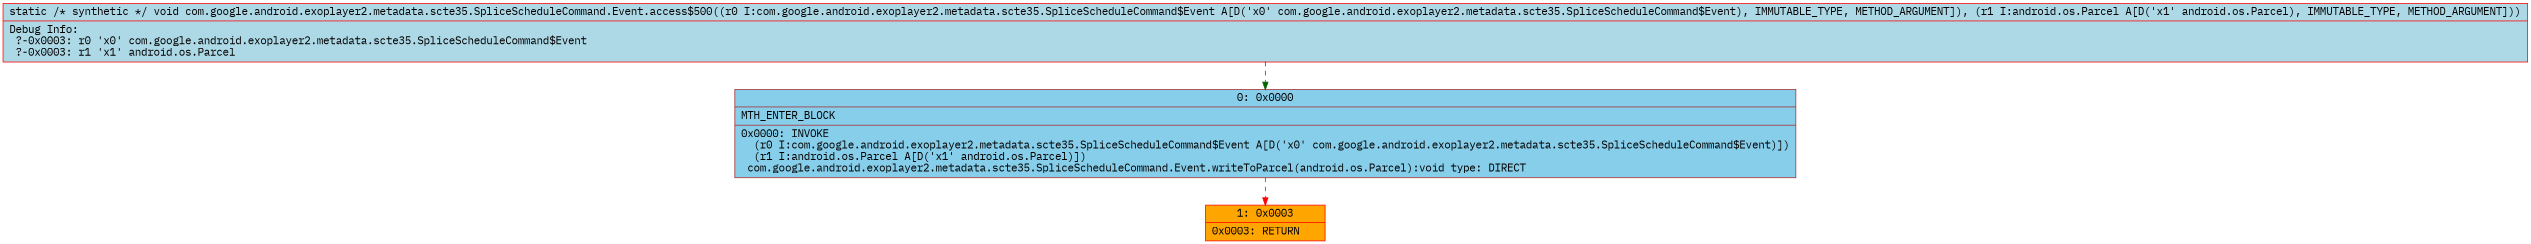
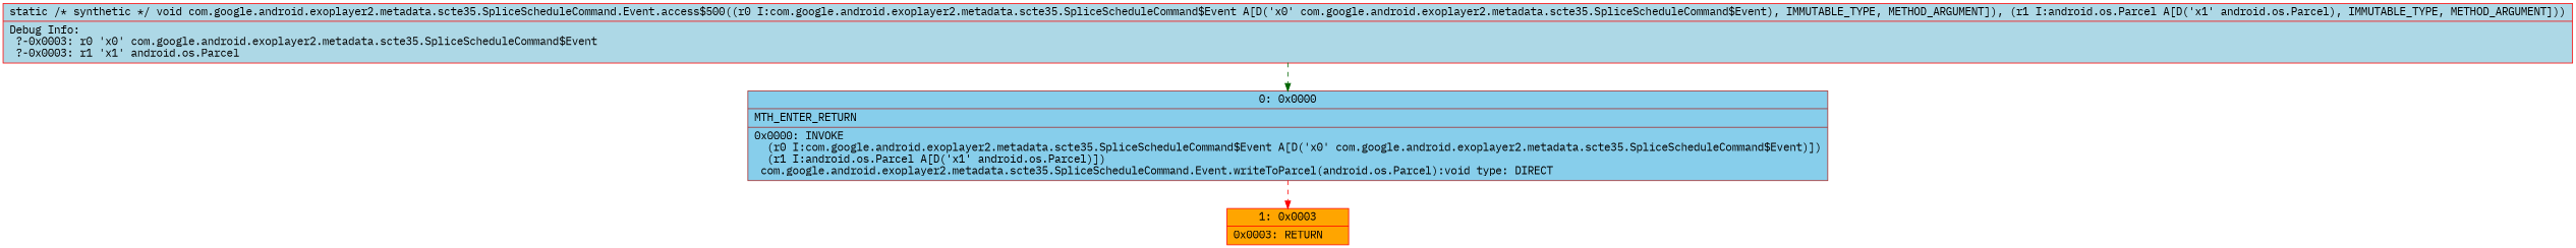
  digraph {
    fontname="IBM Plex Mono"
    node [shape=record style=filled color=red fontname="IBM Plex Mono"]
    edge [style=dashed fontname="IBM Plex Mono"]
-   n1 [label="{0\:\ 0x0000|MTH_ENTER_BLOCK\l|0x0000: INVOKE  \l  (r0 I:com.google.android.exoplayer2.metadata.scte35.SpliceScheduleCommand$Event A[D('x0' com.google.android.exoplayer2.metadata.scte35.SpliceScheduleCommand$Event)])\l  (r1 I:android.os.Parcel A[D('x1' android.os.Parcel)])\l com.google.android.exoplayer2.metadata.scte35.SpliceScheduleCommand.Event.writeToParcel(android.os.Parcel):void type: DIRECT \l}" fillcolor=skyblue color=brown]
+   n1 [label="{0\:\ 0x0000|MTH_ENTER_RETURN\l|0x0000: INVOKE  \l  (r0 I:com.google.android.exoplayer2.metadata.scte35.SpliceScheduleCommand$Event A[D('x0' com.google.android.exoplayer2.metadata.scte35.SpliceScheduleCommand$Event)])\l  (r1 I:android.os.Parcel A[D('x1' android.os.Parcel)])\l com.google.android.exoplayer2.metadata.scte35.SpliceScheduleCommand.Event.writeToParcel(android.os.Parcel):void type: DIRECT \l}" fillcolor=skyblue color=brown]
    n2 [label="{1\:\ 0x0003|0x0003: RETURN   \l}" fillcolor=orange]
    n3 [label="{static \/* synthetic *\/ void com.google.android.exoplayer2.metadata.scte35.SpliceScheduleCommand.Event.access$500((r0 I:com.google.android.exoplayer2.metadata.scte35.SpliceScheduleCommand$Event A[D('x0' com.google.android.exoplayer2.metadata.scte35.SpliceScheduleCommand$Event), IMMUTABLE_TYPE, METHOD_ARGUMENT]), (r1 I:android.os.Parcel A[D('x1' android.os.Parcel), IMMUTABLE_TYPE, METHOD_ARGUMENT]))  | Debug Info:\l  ?\-0x0003: r0 'x0' com.google.android.exoplayer2.metadata.scte35.SpliceScheduleCommand$Event\l  ?\-0x0003: r1 'x1' android.os.Parcel\l}" fillcolor=lightblue]
    n1 -> n2 [color=red]
    n3 -> n1 [color=darkgreen]
  }
